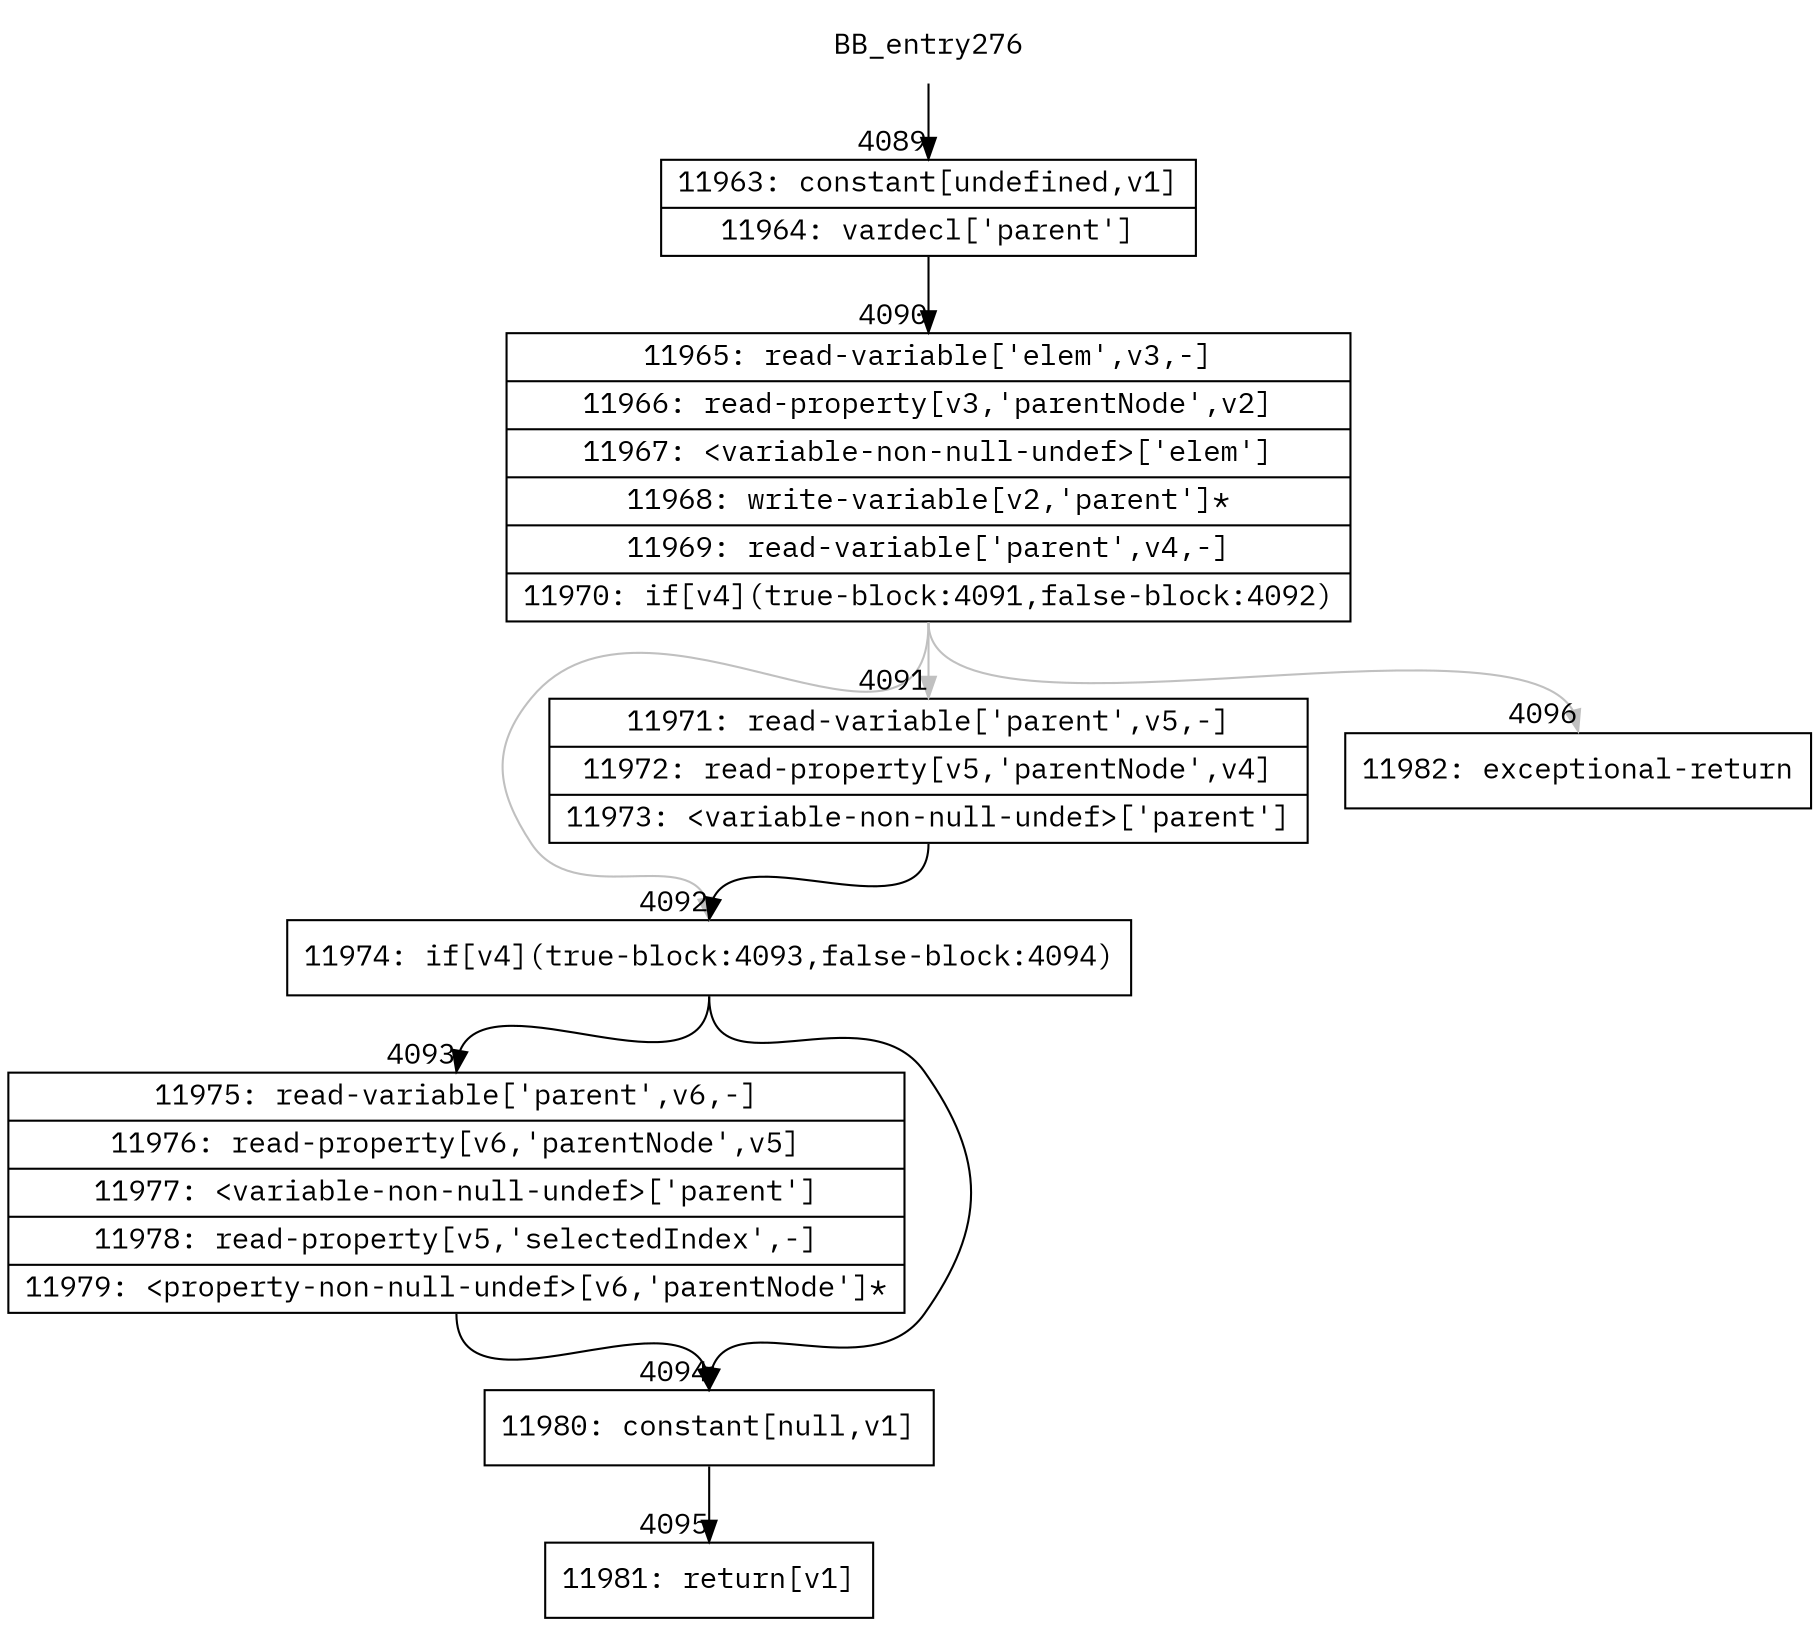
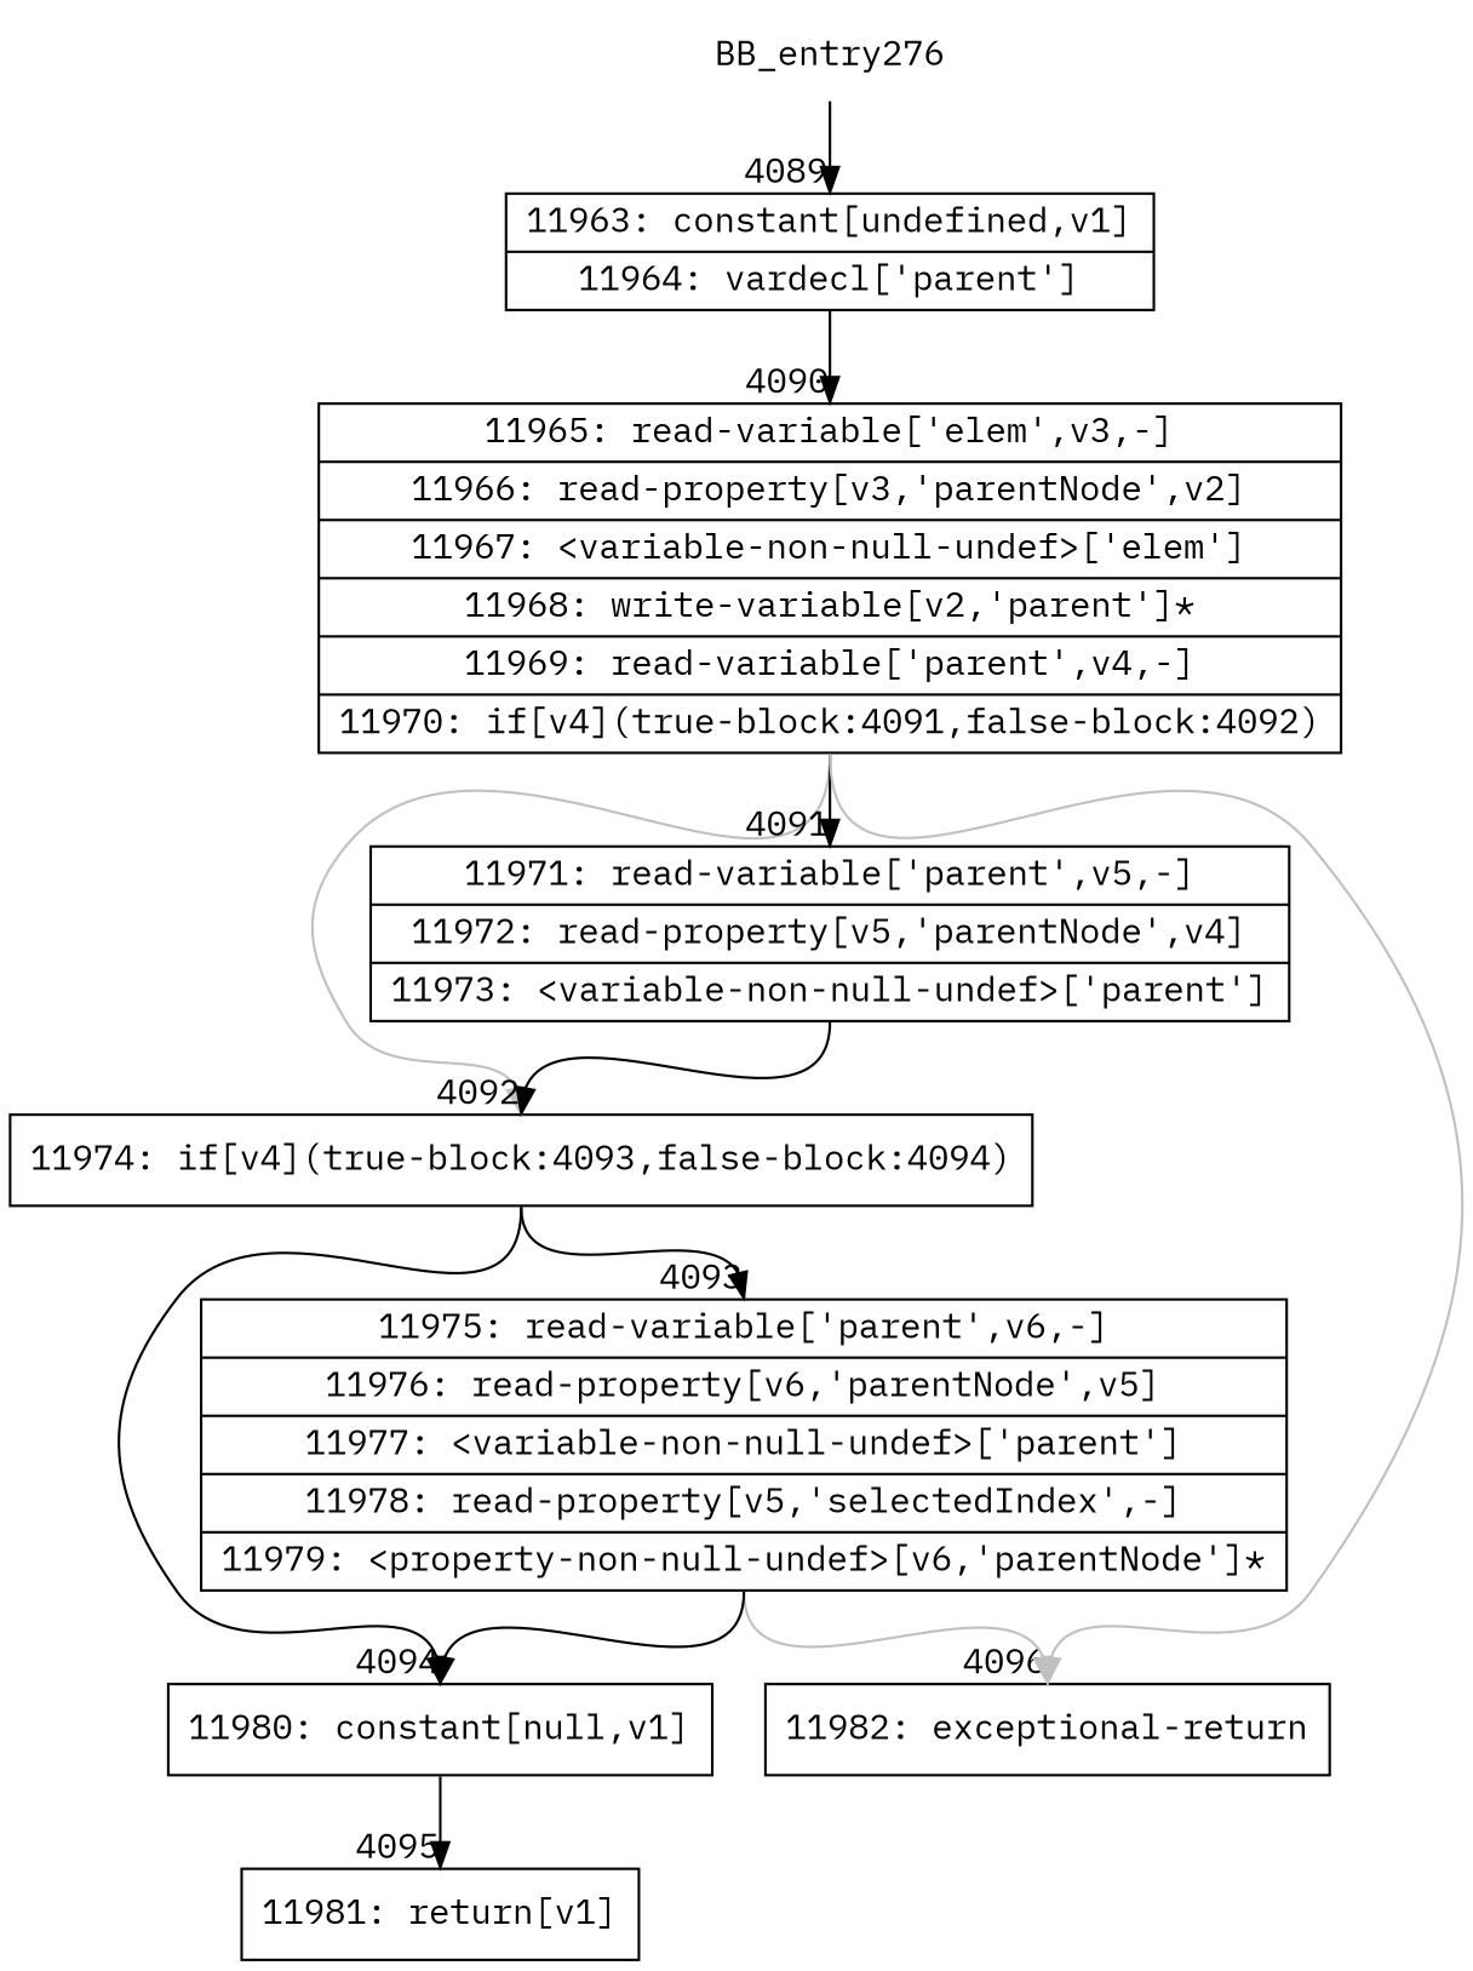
  digraph {
    fontname="IBM Plex Mono"
    rankdir=TD
    node [fontname="IBM Plex Mono" shape=record]
    edge [fontname="IBM Plex Mono" headport=n tailport=s]
    n1 [label=BB_entry276 shape=none]
    n2 [label="{11963: constant[undefined,v1]|11964: vardecl['parent']}"]
    n3 [label="{11965: read-variable['elem',v3,-]|11966: read-property[v3,'parentNode',v2]|11967: \<variable-non-null-undef\>['elem']|11968: write-variable[v2,'parent']*|11969: read-variable['parent',v4,-]|11970: if[v4](true-block:4091,false-block:4092)}"]
    n4 [label="{11974: if[v4](true-block:4093,false-block:4094)}"]
    n5 [label="{11971: read-variable['parent',v5,-]|11972: read-property[v5,'parentNode',v4]|11973: \<variable-non-null-undef\>['parent']}"]
    n6 [label="{11982: exceptional-return}"]
    n7 [label="{11975: read-variable['parent',v6,-]|11976: read-property[v6,'parentNode',v5]|11977: \<variable-non-null-undef\>['parent']|11978: read-property[v5,'selectedIndex',-]|11979: \<property-non-null-undef\>[v6,'parentNode']*}"]
    n8 [label="{11980: constant[null,v1]}"]
    n9 [label="{11981: return[v1]}"]
    n1 -> n2 [headlabel="    4089"]
    n2 -> n3 [headlabel="      4090"]
    n3 -> n4 [color=gray headlabel="      4092"]
-   n3 -> n5 [headlabel="      4091" color=gray]
+   n3 -> n5 [headlabel="      4091"]
    n3 -> n6 [color=gray headlabel="      4096"]
    n4 -> n7 [headlabel="      4093"]
    n4 -> n8 [headlabel="      4094"]
    n5 -> n4
+   n7 -> n6 [color=gray]
    n7 -> n8
    n8 -> n9 [headlabel="      4095"]
  }
